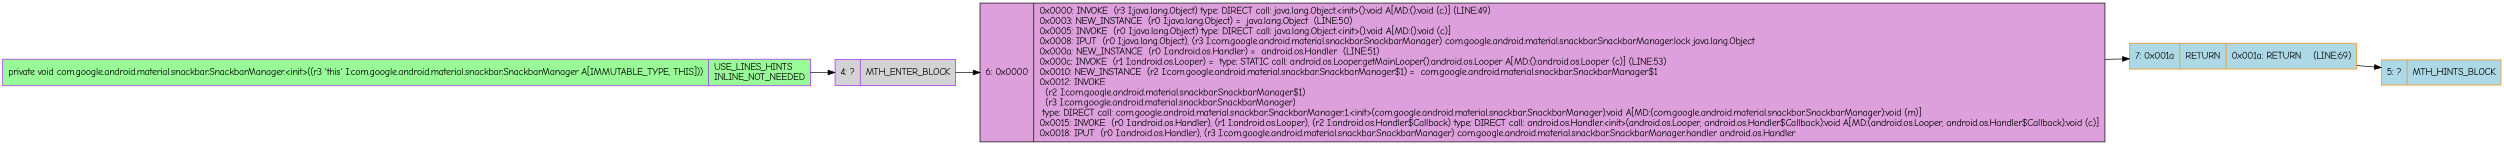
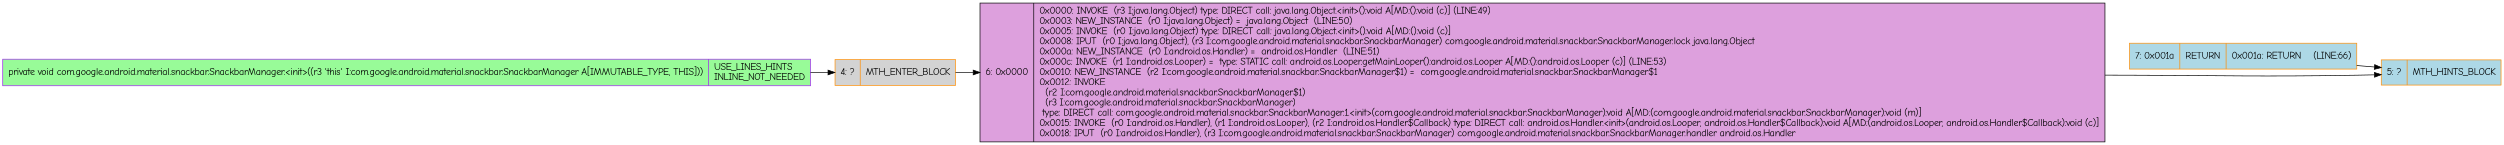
  digraph {
    fontname="Comic Neue"
    rankdir=LR
    node [color=purple fillcolor=lightblue fontname="Comic Neue" shape=record style=filled]
    edge [fontname="Comic Neue"]
-   n1 [fillcolor=lightgrey label="{4\:\ ?|MTH_ENTER_BLOCK\l}"]
+   n1 [color=darkorange fillcolor=lightgrey label="{4\:\ ?|MTH_ENTER_BLOCK\l}"]
    n2 [color=black fillcolor=plum label="{6\:\ 0x0000|0x0000: INVOKE  (r3 I:java.lang.Object) type: DIRECT call: java.lang.Object.\<init\>():void A[MD:():void (c)] (LINE:49)\l0x0003: NEW_INSTANCE  (r0 I:java.lang.Object) =  java.lang.Object  (LINE:50)\l0x0005: INVOKE  (r0 I:java.lang.Object) type: DIRECT call: java.lang.Object.\<init\>():void A[MD:():void (c)]\l0x0008: IPUT  (r0 I:java.lang.Object), (r3 I:com.google.android.material.snackbar.SnackbarManager) com.google.android.material.snackbar.SnackbarManager.lock java.lang.Object \l0x000a: NEW_INSTANCE  (r0 I:android.os.Handler) =  android.os.Handler  (LINE:51)\l0x000c: INVOKE  (r1 I:android.os.Looper) =  type: STATIC call: android.os.Looper.getMainLooper():android.os.Looper A[MD:():android.os.Looper (c)] (LINE:53)\l0x0010: NEW_INSTANCE  (r2 I:com.google.android.material.snackbar.SnackbarManager$1) =  com.google.android.material.snackbar.SnackbarManager$1 \l0x0012: INVOKE  \l  (r2 I:com.google.android.material.snackbar.SnackbarManager$1)\l  (r3 I:com.google.android.material.snackbar.SnackbarManager)\l type: DIRECT call: com.google.android.material.snackbar.SnackbarManager.1.\<init\>(com.google.android.material.snackbar.SnackbarManager):void A[MD:(com.google.android.material.snackbar.SnackbarManager):void (m)]\l0x0015: INVOKE  (r0 I:android.os.Handler), (r1 I:android.os.Looper), (r2 I:android.os.Handler$Callback) type: DIRECT call: android.os.Handler.\<init\>(android.os.Looper, android.os.Handler$Callback):void A[MD:(android.os.Looper, android.os.Handler$Callback):void (c)]\l0x0018: IPUT  (r0 I:android.os.Handler), (r3 I:com.google.android.material.snackbar.SnackbarManager) com.google.android.material.snackbar.SnackbarManager.handler android.os.Handler \l}"]
-   n3 [color=darkorange label="{7\:\ 0x001a|RETURN\l|0x001a: RETURN    (LINE:69)\l}"]
+   n3 [color=darkorange label="{7\:\ 0x001a|RETURN\l|0x001a: RETURN    (LINE:66)\l}"]
    n4 [color=darkorange label="{5\:\ ?|MTH_HINTS_BLOCK\l}"]
    n5 [fillcolor=palegreen label="{private void com.google.android.material.snackbar.SnackbarManager.\<init\>((r3 'this' I:com.google.android.material.snackbar.SnackbarManager A[IMMUTABLE_TYPE, THIS]))  | USE_LINES_HINTS\lINLINE_NOT_NEEDED\l}"]
    n1 -> n2
-   n2 -> n3
+   n2 -> n4
    n3 -> n4
    n5 -> n1
  }
